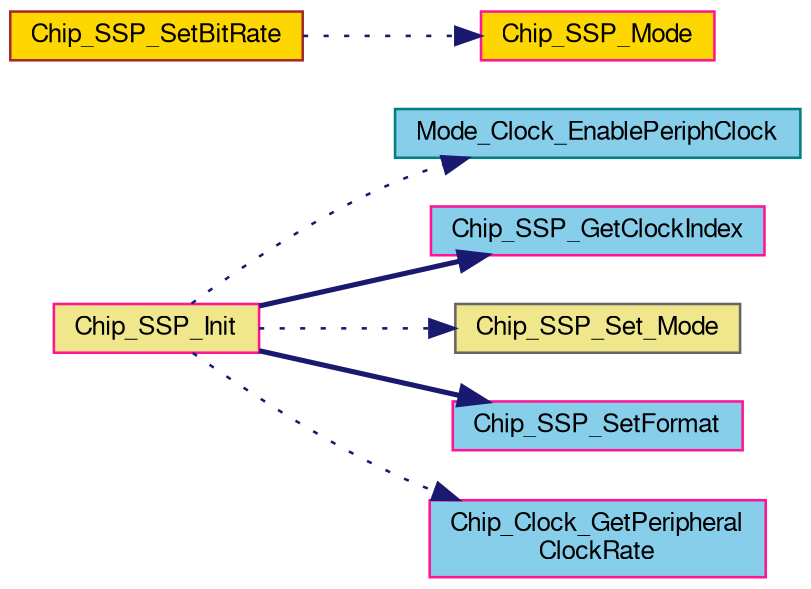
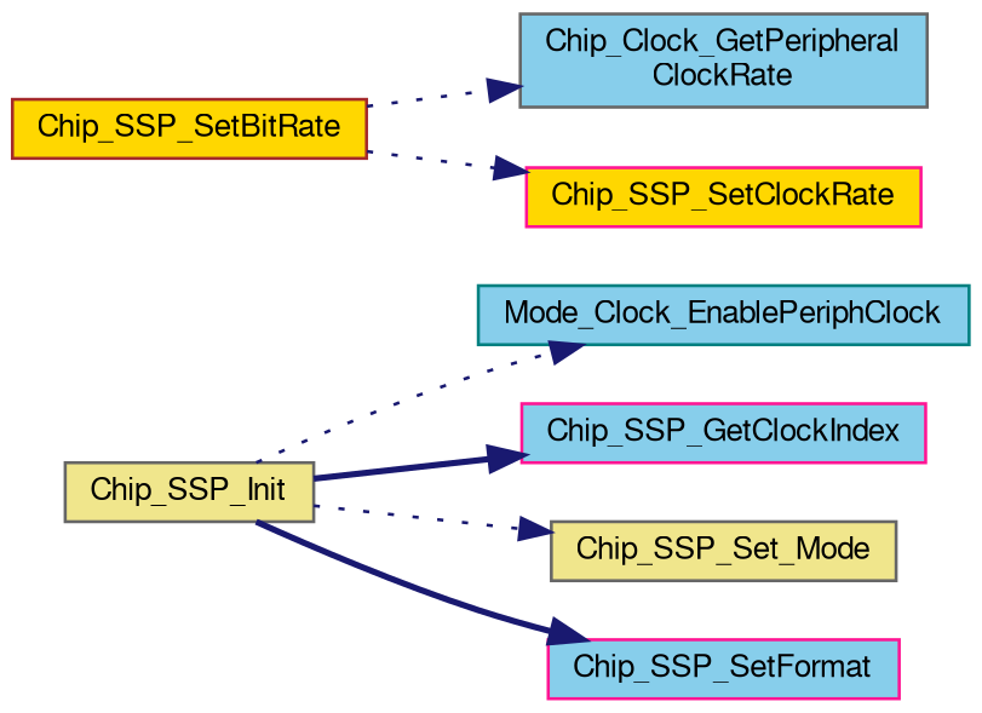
  digraph {
    rankdir=LR
    node [color=deeppink fillcolor=skyblue fontname=FreeSans fontsize=10 shape=record style=filled]
    edge [color=midnightblue fontname=FreeSans fontsize=10 labelfontname=FreeSans labelfontsize=10 style=dotted]
-   n1 [fillcolor=khaki fontcolor=black height=0.2 label=Chip_SSP_Init width=0.4]
+   n1 [color=gray40 fillcolor=khaki fontcolor=black height=0.2 label=Chip_SSP_Init width=0.4]
    n2 [color=teal height=0.2 label=Mode_Clock_EnablePeriphClock width=0.4]
    n3 [height=0.2 label=Chip_SSP_GetClockIndex width=0.4]
    n4 [color=gray40 fillcolor=khaki height=0.2 label=Chip_SSP_Set_Mode width=0.4]
    n5 [height=0.2 label=Chip_SSP_SetFormat width=0.4]
    n6 [color=brown fillcolor=gold height=0.2 label=Chip_SSP_SetBitRate width=0.4]
-   n7 [height=0.2 label="Chip_Clock_GetPeripheral\lClockRate" width=0.4]
-   n8 [fillcolor=gold height=0.2 label=Chip_SSP_Mode width=0.4]
+   n7 [color=gray40 height=0.2 label="Chip_Clock_GetPeripheral\lClockRate" width=0.4]
+   n8 [fillcolor=gold height=0.2 label=Chip_SSP_SetClockRate width=0.4]
    n1 -> n2
    n1 -> n3 [style=bold]
    n1 -> n4
    n1 -> n5 [style=bold]
-   n1 -> n7
+   n6 -> n7
    n6 -> n8
  }
